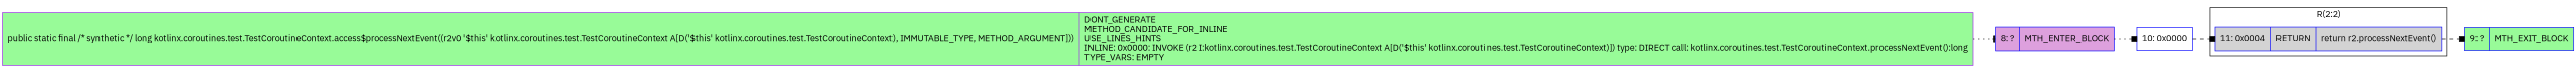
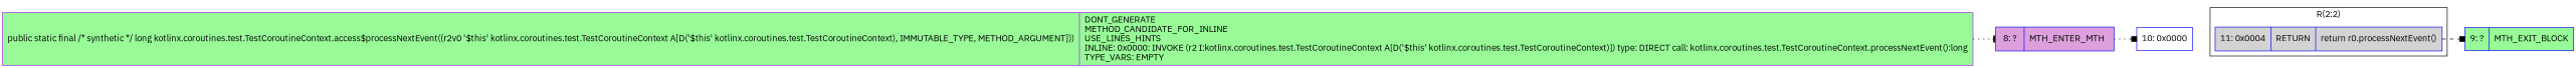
  digraph {
    fontname="IBM Plex Sans"
    rankdir=LR
    node [color=blue fillcolor=palegreen fontname="IBM Plex Sans" shape=record style=filled]
    edge [arrowhead=box fontname="IBM Plex Sans" style=dashed]
-   n1 [fillcolor=lightgrey label="{11\:\ 0x0004|RETURN\l|return r2.processNextEvent()\l}"]
+   n1 [fillcolor=lightgrey label="{11\:\ 0x0004|RETURN\l|return r0.processNextEvent()\l}"]
    n2 [label="{9\:\ ?|MTH_EXIT_BLOCK\l}"]
-   n3 [fillcolor=plum label="{8\:\ ?|MTH_ENTER_BLOCK\l}"]
+   n3 [fillcolor=plum label="{8\:\ ?|MTH_ENTER_MTH\l}"]
    n4 [fillcolor=white label="{10\:\ 0x0000}"]
    n5 [color=purple label="{public static final \/* synthetic *\/ long kotlinx.coroutines.test.TestCoroutineContext.access$processNextEvent((r2v0 '$this' kotlinx.coroutines.test.TestCoroutineContext A[D('$this' kotlinx.coroutines.test.TestCoroutineContext), IMMUTABLE_TYPE, METHOD_ARGUMENT]))  | DONT_GENERATE\lMETHOD_CANDIDATE_FOR_INLINE\lUSE_LINES_HINTS\lINLINE: 0x0000: INVOKE  (r2 I:kotlinx.coroutines.test.TestCoroutineContext A[D('$this' kotlinx.coroutines.test.TestCoroutineContext)]) type: DIRECT call: kotlinx.coroutines.test.TestCoroutineContext.processNextEvent():long\lTYPE_VARS: EMPTY\l}"]
    subgraph cluster_1 {
      label="R(2:2)"
      n1
    }
    n1 -> n2
    n3 -> n4 [style=dotted]
-   n4 -> n1
    n5 -> n3 [arrowhead=tee style=dotted]
  }
